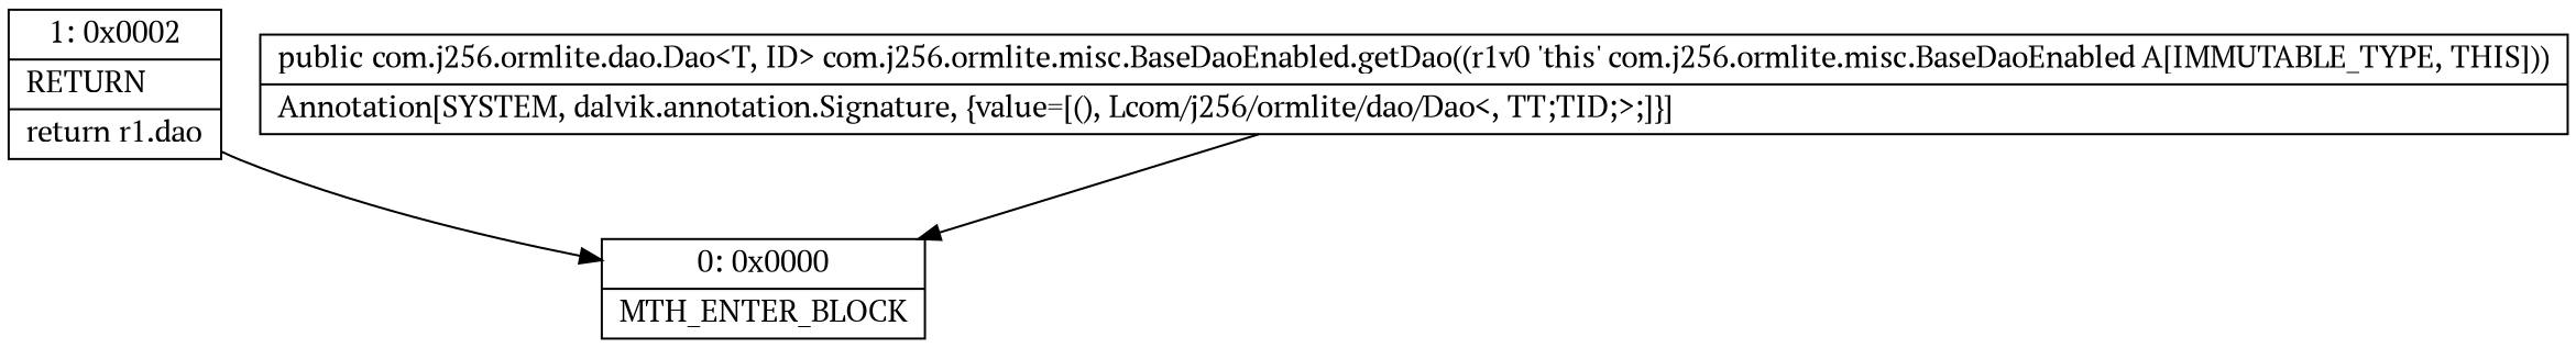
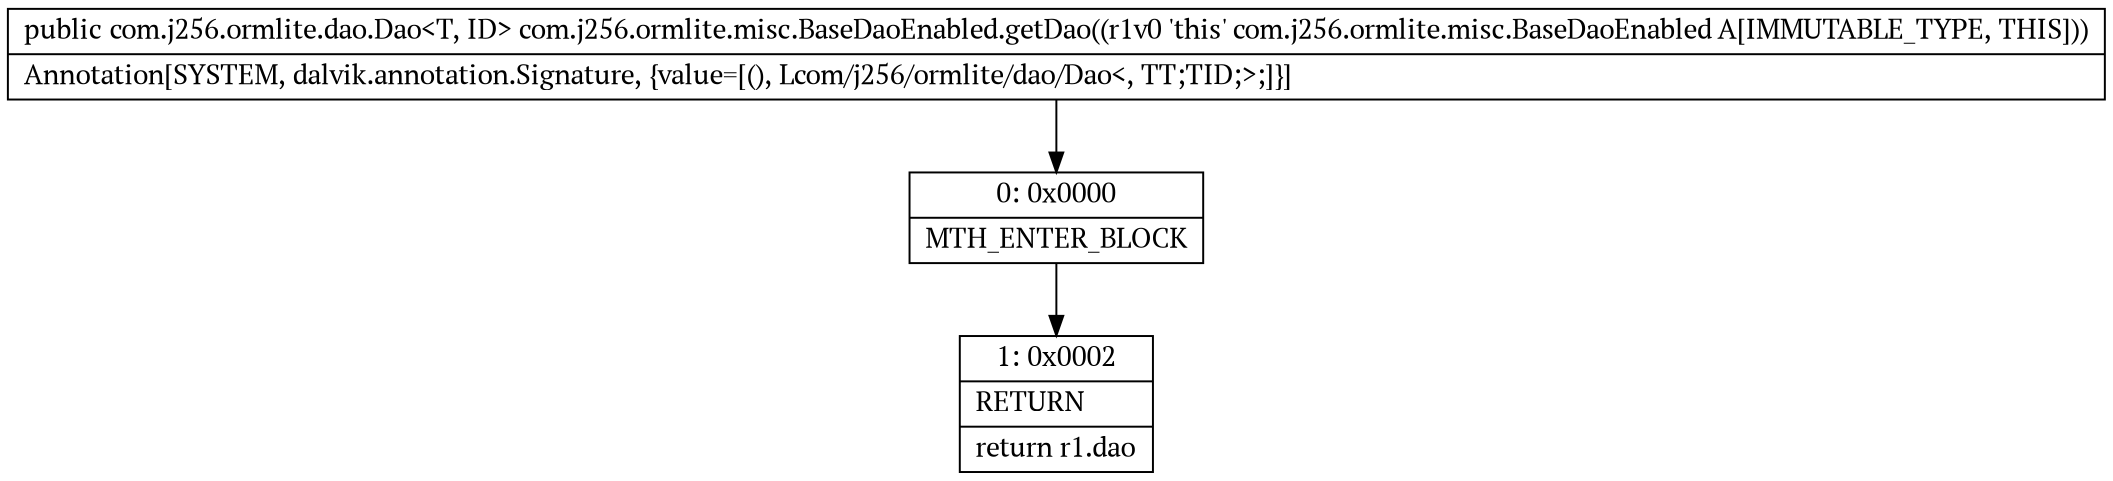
  digraph {
    fontname="PT Serif"
    node [shape=record fontname="PT Serif"]
    edge [fontname="PT Serif"]
    n1 [label="{0\:\ 0x0000|MTH_ENTER_BLOCK\l}"]
    n2 [label="{1\:\ 0x0002|RETURN\l|return r1.dao\l}"]
    n3 [label="{public com.j256.ormlite.dao.Dao\<T, ID\> com.j256.ormlite.misc.BaseDaoEnabled.getDao((r1v0 'this' com.j256.ormlite.misc.BaseDaoEnabled A[IMMUTABLE_TYPE, THIS]))  | Annotation[SYSTEM, dalvik.annotation.Signature, \{value=[(), Lcom\/j256\/ormlite\/dao\/Dao\<, TT;TID;\>;]\}]\l}"]
-   n2 -> n1
+   n1 -> n2
    n3 -> n1
  }
